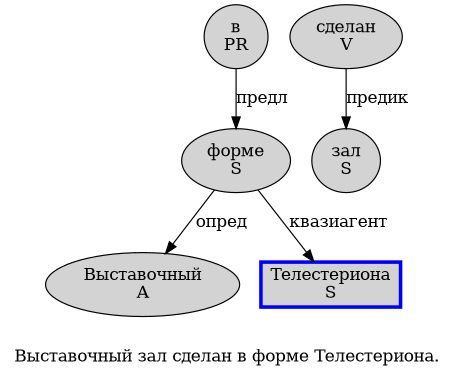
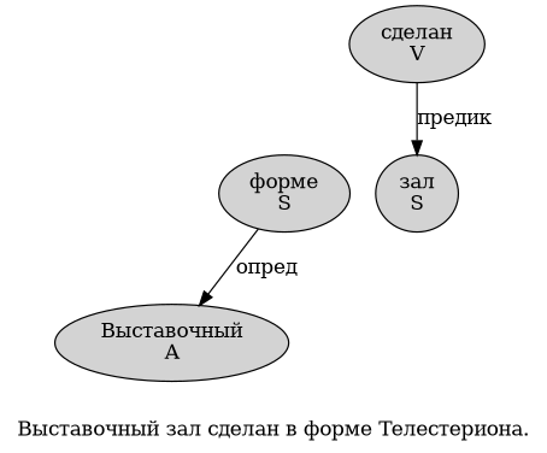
  digraph {
    label="Выставочный зал сделан в форме Телестериона."
    node [fillcolor=lightgray penwidth=1 shape=ellipse style=filled]
    n1 [label="Выставочный\nA"]
    n2 [label="зал\nS"]
    n3 [label="сделан\nV"]
-   n4 [label="в\nPR"]
    n5 [label="форме\nS"]
-   n6 [color=blue label="Телестериона\nS" penwidth=3 shape=box]
    n3 -> n2 [label="предик"]
-   n4 -> n5 [label="предл"]
    n5 -> n1 [label="опред"]
-   n5 -> n6 [label="квазиагент"]
  }
